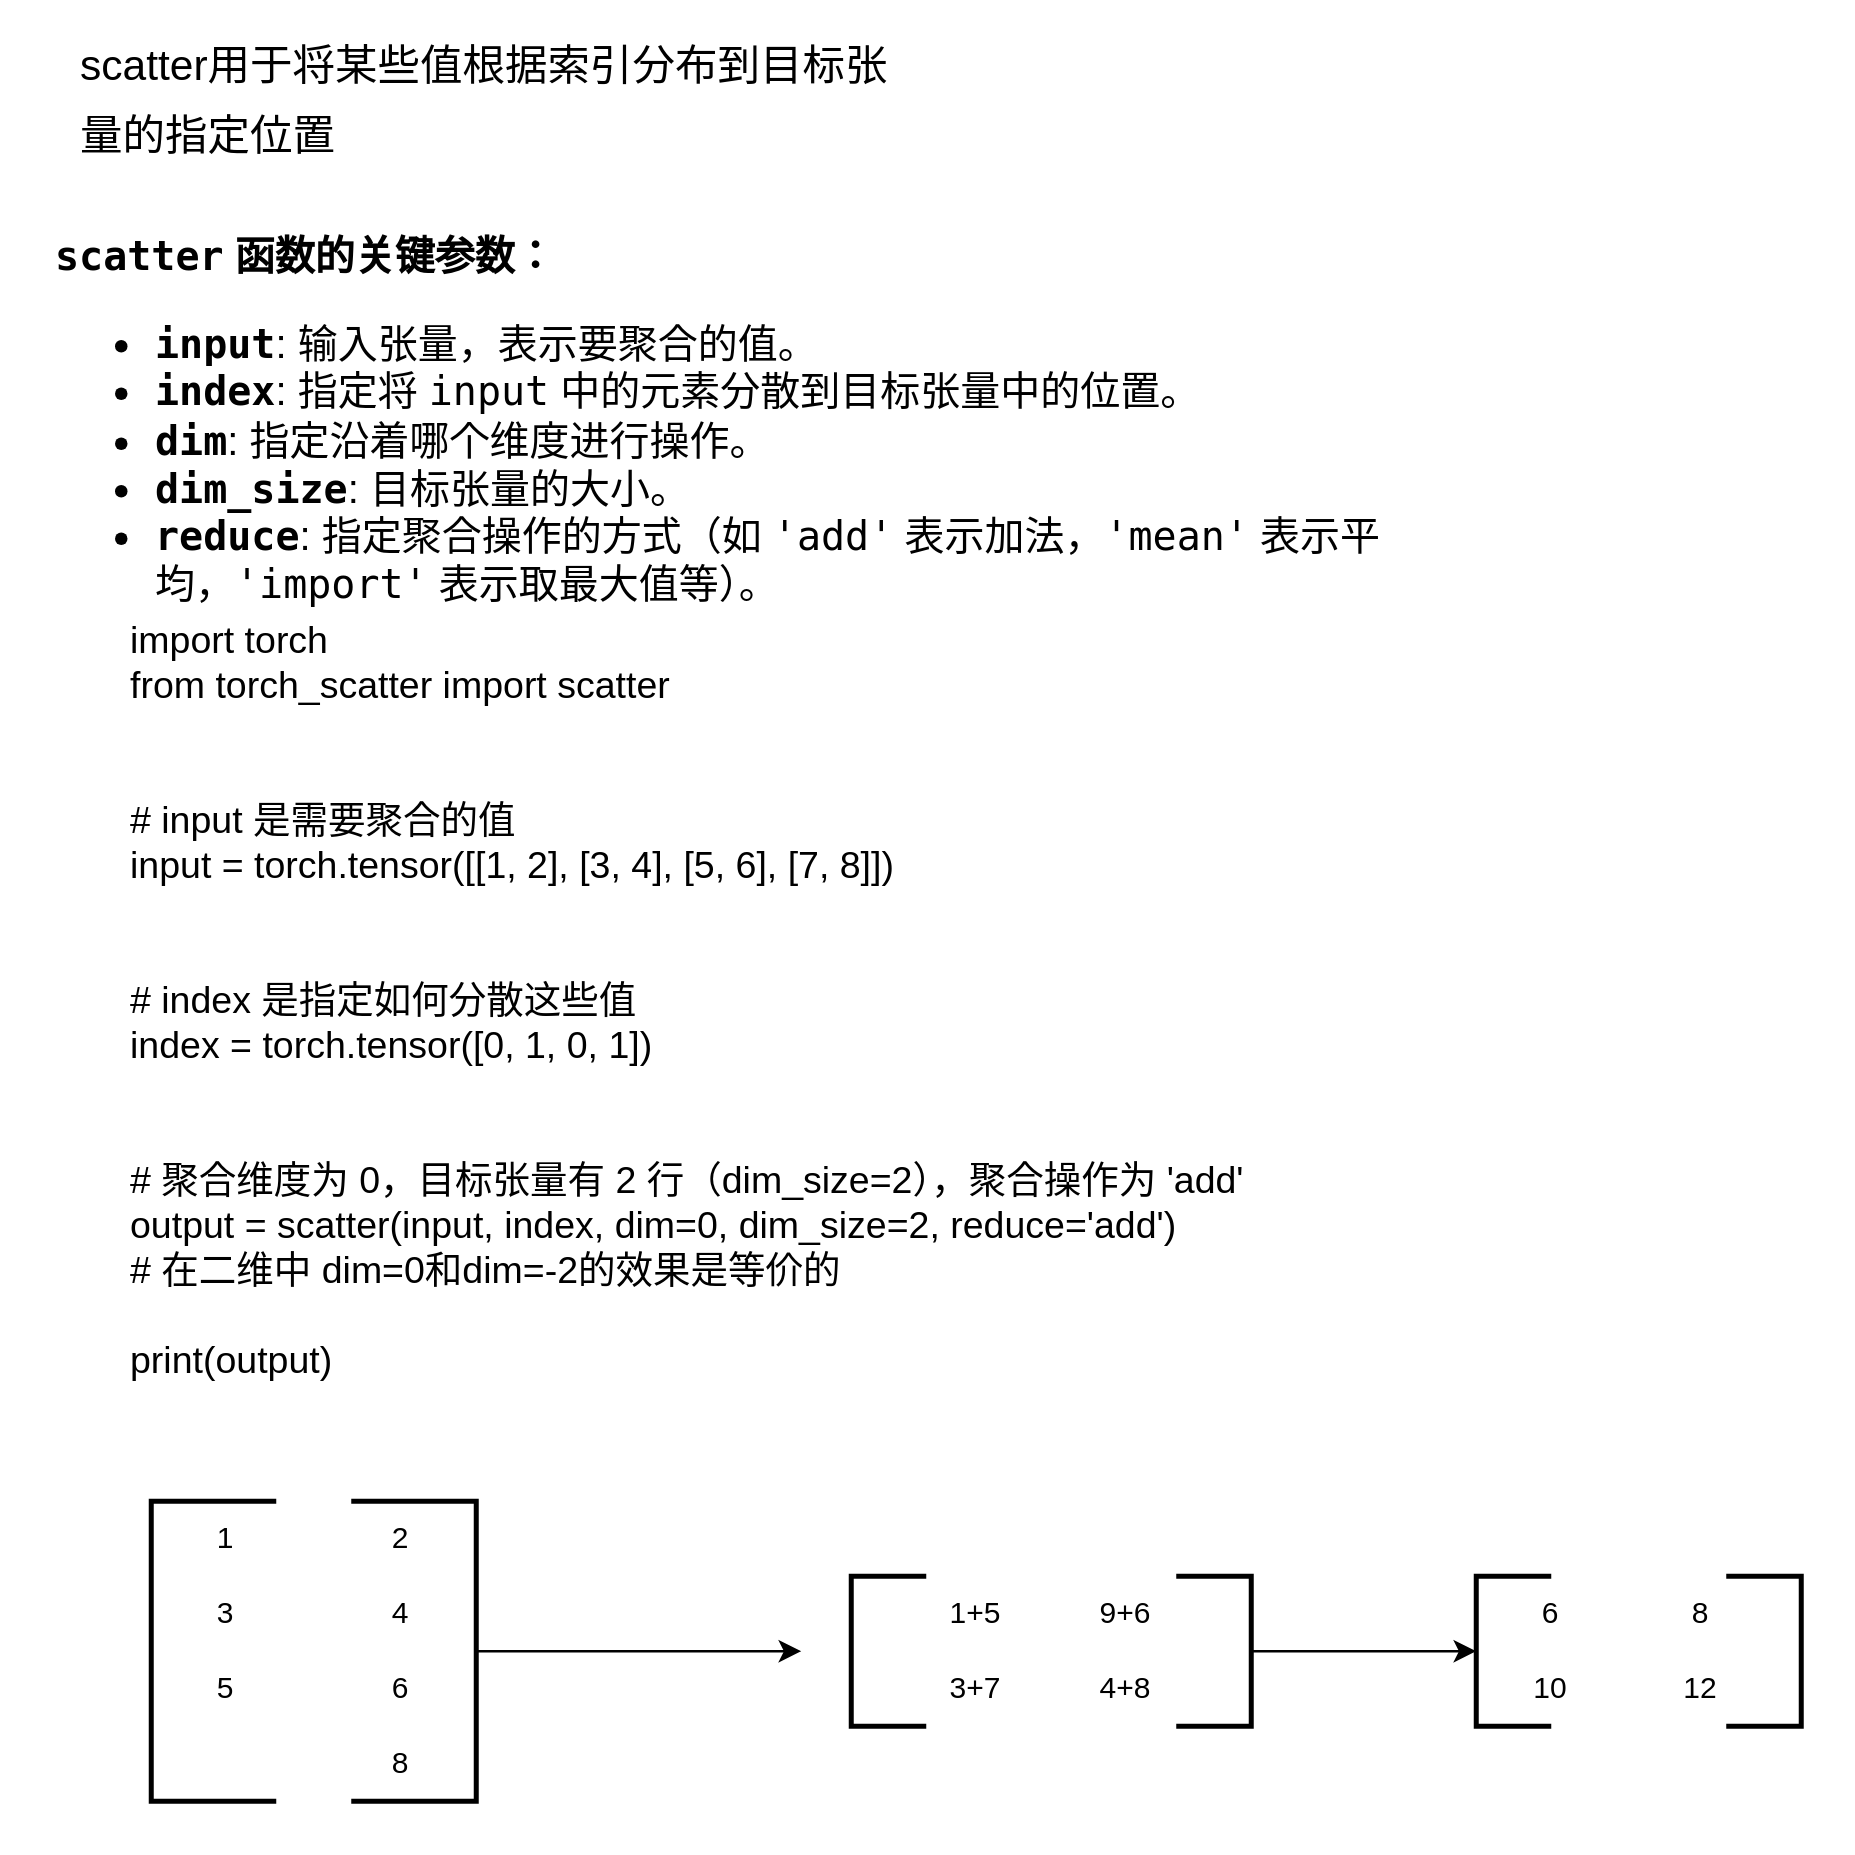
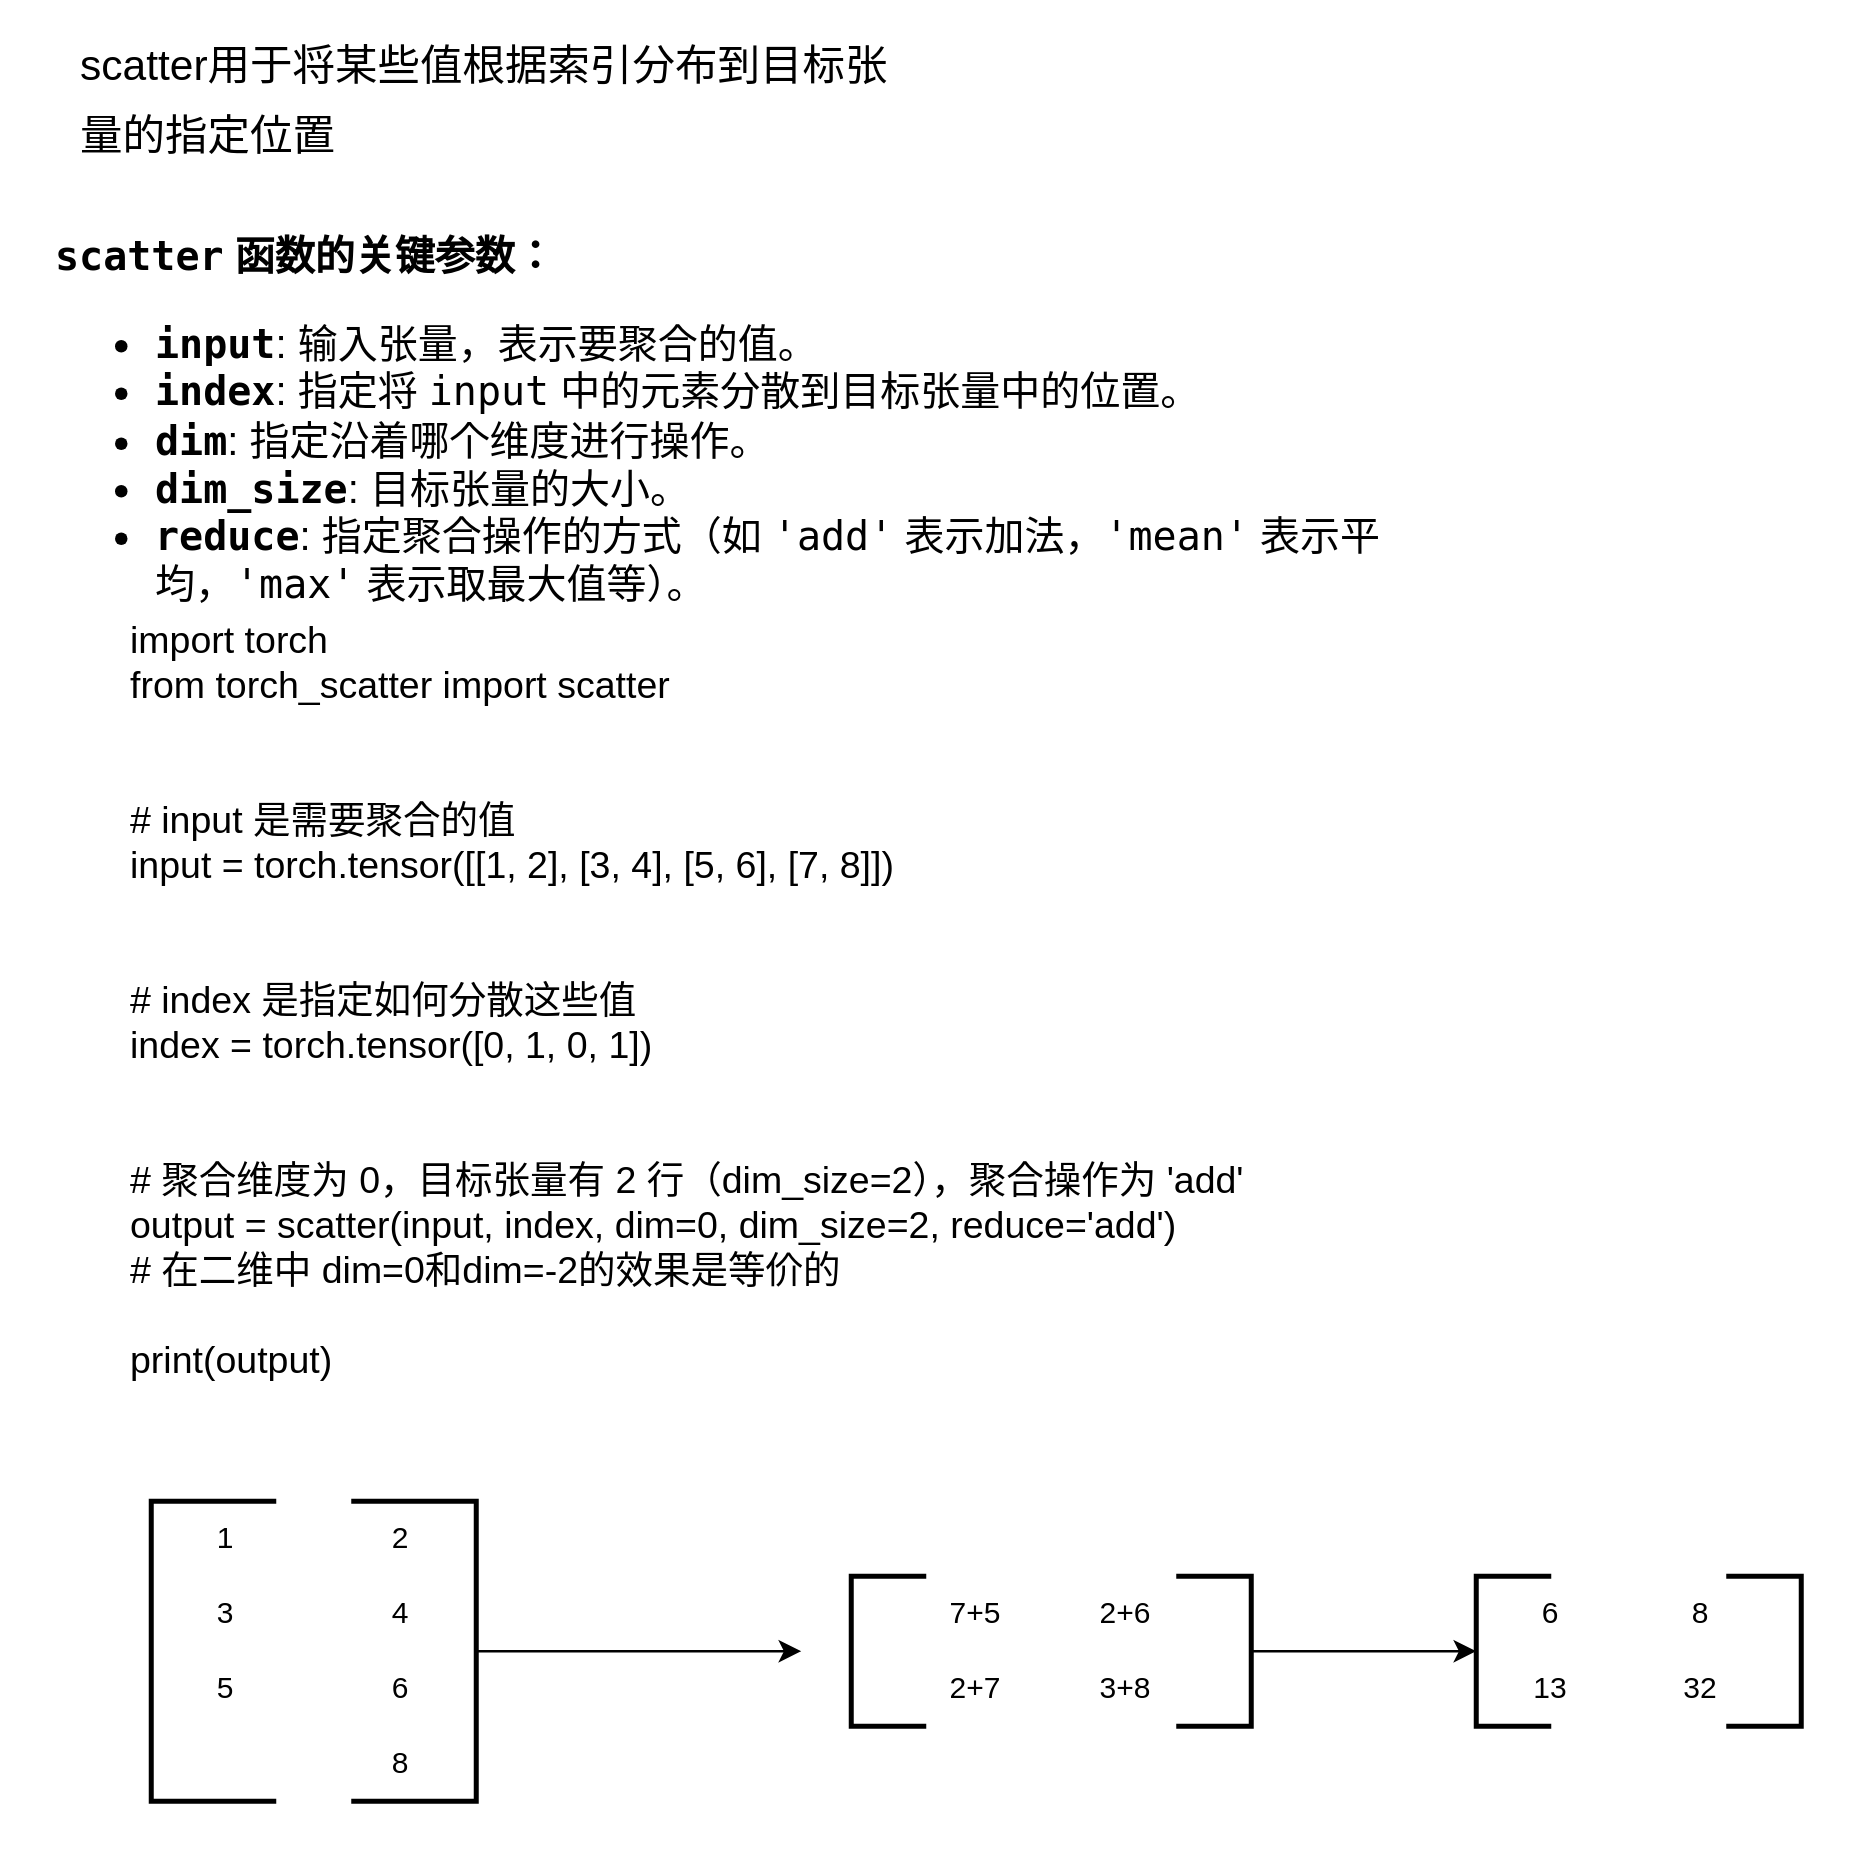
  <mxCell id="0" />
  <mxCell id="1" parent="0" />
  <mxCell id="2" value="&lt;p style=&quot;line-height: 215%;&quot;&gt;&lt;font style=&quot;font-size: 17px;&quot;&gt;scatter用于将某些值根据索引分布到目标张量的指定位置&lt;br&gt;&lt;br&gt;&lt;/font&gt;&lt;/p&gt;" style="text;strokeColor=none;align=left;fillColor=none;html=1;verticalAlign=middle;whiteSpace=wrap;rounded=0;" vertex="1" parent="1"><mxGeometry x="30" y="20" width="330" height="70" as="geometry" /></mxCell>
- <mxCell id="3" value="&lt;h3 style=&quot;font-size: 16px;&quot;&gt;&lt;font style=&quot;font-size: 16px;&quot;&gt;&lt;code style=&quot;&quot;&gt;scatter&lt;/code&gt; 函数的关键参数：&lt;/font&gt;&lt;/h3&gt;&lt;ul style=&quot;font-size: 16px;&quot;&gt;&lt;li style=&quot;&quot;&gt;&lt;font style=&quot;font-size: 16px;&quot;&gt;&lt;strong&gt;&lt;code&gt;input&lt;/code&gt;&lt;/strong&gt;: 输入张量，表示要聚合的值。&lt;/font&gt;&lt;/li&gt;&lt;li style=&quot;&quot;&gt;&lt;font style=&quot;font-size: 16px;&quot;&gt;&lt;strong&gt;&lt;code&gt;index&lt;/code&gt;&lt;/strong&gt;: 指定将 &lt;code&gt;input&lt;/code&gt; 中的元素分散到目标张量中的位置。&lt;/font&gt;&lt;/li&gt;&lt;li style=&quot;&quot;&gt;&lt;font style=&quot;font-size: 16px;&quot;&gt;&lt;strong&gt;&lt;code&gt;dim&lt;/code&gt;&lt;/strong&gt;: 指定沿着哪个维度进行操作。&lt;/font&gt;&lt;/li&gt;&lt;li style=&quot;&quot;&gt;&lt;font style=&quot;font-size: 16px;&quot;&gt;&lt;strong&gt;&lt;code&gt;dim_size&lt;/code&gt;&lt;/strong&gt;: 目标张量的大小。&lt;/font&gt;&lt;/li&gt;&lt;li style=&quot;&quot;&gt;&lt;font style=&quot;font-size: 16px;&quot;&gt;&lt;strong style=&quot;&quot;&gt;&lt;code&gt;reduce&lt;/code&gt;&lt;/strong&gt;: 指定聚合操作的方式（如 &lt;code style=&quot;&quot;&gt;'add'&lt;/code&gt; 表示加法，&lt;code style=&quot;&quot;&gt;'mean'&lt;/code&gt; 表示平均，&lt;code style=&quot;&quot;&gt;'import'&lt;/code&gt; 表示取最大值等）。&lt;/font&gt;&lt;/li&gt;&lt;/ul&gt;" style="text;whiteSpace=wrap;html=1;" vertex="1" parent="1"><mxGeometry x="20" y="70" width="560" height="190" as="geometry" /></mxCell>
+ <mxCell id="3" value="&lt;h3 style=&quot;font-size: 16px;&quot;&gt;&lt;font style=&quot;font-size: 16px;&quot;&gt;&lt;code style=&quot;&quot;&gt;scatter&lt;/code&gt; 函数的关键参数：&lt;/font&gt;&lt;/h3&gt;&lt;ul style=&quot;font-size: 16px;&quot;&gt;&lt;li style=&quot;&quot;&gt;&lt;font style=&quot;font-size: 16px;&quot;&gt;&lt;strong&gt;&lt;code&gt;input&lt;/code&gt;&lt;/strong&gt;: 输入张量，表示要聚合的值。&lt;/font&gt;&lt;/li&gt;&lt;li style=&quot;&quot;&gt;&lt;font style=&quot;font-size: 16px;&quot;&gt;&lt;strong&gt;&lt;code&gt;index&lt;/code&gt;&lt;/strong&gt;: 指定将 &lt;code&gt;input&lt;/code&gt; 中的元素分散到目标张量中的位置。&lt;/font&gt;&lt;/li&gt;&lt;li style=&quot;&quot;&gt;&lt;font style=&quot;font-size: 16px;&quot;&gt;&lt;strong&gt;&lt;code&gt;dim&lt;/code&gt;&lt;/strong&gt;: 指定沿着哪个维度进行操作。&lt;/font&gt;&lt;/li&gt;&lt;li style=&quot;&quot;&gt;&lt;font style=&quot;font-size: 16px;&quot;&gt;&lt;strong&gt;&lt;code&gt;dim_size&lt;/code&gt;&lt;/strong&gt;: 目标张量的大小。&lt;/font&gt;&lt;/li&gt;&lt;li style=&quot;&quot;&gt;&lt;font style=&quot;font-size: 16px;&quot;&gt;&lt;strong style=&quot;&quot;&gt;&lt;code&gt;reduce&lt;/code&gt;&lt;/strong&gt;: 指定聚合操作的方式（如 &lt;code style=&quot;&quot;&gt;'add'&lt;/code&gt; 表示加法，&lt;code style=&quot;&quot;&gt;'mean'&lt;/code&gt; 表示平均，&lt;code style=&quot;&quot;&gt;'max'&lt;/code&gt; 表示取最大值等）。&lt;/font&gt;&lt;/li&gt;&lt;/ul&gt;" style="text;whiteSpace=wrap;html=1;" vertex="1" parent="1"><mxGeometry x="20" y="70" width="560" height="190" as="geometry" /></mxCell>
  <mxCell id="4" value="import torch&#10;from torch_scatter import scatter&#10;&#10;&#10;# input 是需要聚合的值&#10;input = torch.tensor([[1, 2], [3, 4], [5, 6], [7, 8]])&#10;&#10;&#10;# index 是指定如何分散这些值&#10;index = torch.tensor([0, 1, 0, 1])&#10;&#10;&#10;# 聚合维度为 0，目标张量有 2 行（dim_size=2），聚合操作为 'add'&#10;output = scatter(input, index, dim=0, dim_size=2, reduce='add')&#10;# 在二维中 dim=0和dim=-2的效果是等价的&#10;&#10;print(output)" style="text;whiteSpace=wrap;fontSize=15;" vertex="1" parent="1"><mxGeometry x="50" y="240" width="500" height="340" as="geometry" /></mxCell>
  <mxCell id="5" value="" style="strokeWidth=2;html=1;shape=mxgraph.flowchart.annotation_1;align=left;pointerEvents=1;" vertex="1" parent="1"><mxGeometry x="60" y="600" width="50" height="120" as="geometry" /></mxCell>
  <mxCell id="6" value="1" style="text;strokeColor=none;align=center;fillColor=none;html=1;verticalAlign=middle;whiteSpace=wrap;rounded=0;" vertex="1" parent="1"><mxGeometry x="60" y="600" width="60" height="30" as="geometry" /></mxCell>
  <mxCell id="7" value="2" style="text;strokeColor=none;align=center;fillColor=none;html=1;verticalAlign=middle;whiteSpace=wrap;rounded=0;" vertex="1" parent="1"><mxGeometry x="130" y="600" width="60" height="30" as="geometry" /></mxCell>
  <mxCell id="8" value="3" style="text;strokeColor=none;align=center;fillColor=none;html=1;verticalAlign=middle;whiteSpace=wrap;rounded=0;" vertex="1" parent="1"><mxGeometry x="60" y="630" width="60" height="30" as="geometry" /></mxCell>
  <mxCell id="9" value="4" style="text;strokeColor=none;align=center;fillColor=none;html=1;verticalAlign=middle;whiteSpace=wrap;rounded=0;" vertex="1" parent="1"><mxGeometry x="130" y="630" width="60" height="30" as="geometry" /></mxCell>
  <mxCell id="10" value="5" style="text;strokeColor=none;align=center;fillColor=none;html=1;verticalAlign=middle;whiteSpace=wrap;rounded=0;" vertex="1" parent="1"><mxGeometry x="60" y="660" width="60" height="30" as="geometry" /></mxCell>
  <mxCell id="11" value="6" style="text;strokeColor=none;align=center;fillColor=none;html=1;verticalAlign=middle;whiteSpace=wrap;rounded=0;" vertex="1" parent="1"><mxGeometry x="130" y="660" width="60" height="30" as="geometry" /></mxCell>
  <mxCell id="12" value="8" style="text;strokeColor=none;align=center;fillColor=none;html=1;verticalAlign=middle;whiteSpace=wrap;rounded=0;" vertex="1" parent="1"><mxGeometry x="130" y="690" width="60" height="30" as="geometry" /></mxCell>
  <mxCell id="13" style="edgeStyle=orthogonalEdgeStyle;rounded=0;orthogonalLoop=1;jettySize=auto;html=1;exitX=0;exitY=0.5;exitDx=0;exitDy=0;exitPerimeter=0;" edge="1" parent="1" source="14"><mxGeometry relative="1" as="geometry"><mxPoint x="320" y="660" as="targetPoint" /></mxGeometry></mxCell>
  <mxCell id="14" value="" style="strokeWidth=2;html=1;shape=mxgraph.flowchart.annotation_1;align=left;pointerEvents=1;rotation=-180;" vertex="1" parent="1"><mxGeometry x="140" y="600" width="50" height="120" as="geometry" /></mxCell>
  <mxCell id="15" value="" style="strokeWidth=2;html=1;shape=mxgraph.flowchart.annotation_1;align=left;pointerEvents=1;" vertex="1" parent="1"><mxGeometry x="340" y="630" width="30" height="60" as="geometry" /></mxCell>
- <mxCell id="16" value="1+5" style="text;strokeColor=none;align=center;fillColor=none;html=1;verticalAlign=middle;whiteSpace=wrap;rounded=0;" vertex="1" parent="1"><mxGeometry x="360" y="630" width="60" height="30" as="geometry" /></mxCell>
- <mxCell id="17" value="9+6" style="text;strokeColor=none;align=center;fillColor=none;html=1;verticalAlign=middle;whiteSpace=wrap;rounded=0;" vertex="1" parent="1"><mxGeometry x="420" y="630" width="60" height="30" as="geometry" /></mxCell>
- <mxCell id="18" value="3+7" style="text;strokeColor=none;align=center;fillColor=none;html=1;verticalAlign=middle;whiteSpace=wrap;rounded=0;" vertex="1" parent="1"><mxGeometry x="360" y="660" width="60" height="30" as="geometry" /></mxCell>
- <mxCell id="19" value="4+8" style="text;strokeColor=none;align=center;fillColor=none;html=1;verticalAlign=middle;whiteSpace=wrap;rounded=0;" vertex="1" parent="1"><mxGeometry x="420" y="650" width="60" height="50" as="geometry" /></mxCell>
+ <mxCell id="16" value="7+5" style="text;strokeColor=none;align=center;fillColor=none;html=1;verticalAlign=middle;whiteSpace=wrap;rounded=0;" vertex="1" parent="1"><mxGeometry x="360" y="630" width="60" height="30" as="geometry" /></mxCell>
+ <mxCell id="17" value="2+6" style="text;strokeColor=none;align=center;fillColor=none;html=1;verticalAlign=middle;whiteSpace=wrap;rounded=0;" vertex="1" parent="1"><mxGeometry x="420" y="630" width="60" height="30" as="geometry" /></mxCell>
+ <mxCell id="18" value="2+7" style="text;strokeColor=none;align=center;fillColor=none;html=1;verticalAlign=middle;whiteSpace=wrap;rounded=0;" vertex="1" parent="1"><mxGeometry x="360" y="660" width="60" height="30" as="geometry" /></mxCell>
+ <mxCell id="19" value="3+8" style="text;strokeColor=none;align=center;fillColor=none;html=1;verticalAlign=middle;whiteSpace=wrap;rounded=0;" vertex="1" parent="1"><mxGeometry x="420" y="650" width="60" height="50" as="geometry" /></mxCell>
  <mxCell id="20" style="edgeStyle=orthogonalEdgeStyle;rounded=0;orthogonalLoop=1;jettySize=auto;html=1;exitX=0;exitY=0.5;exitDx=0;exitDy=0;exitPerimeter=0;" edge="1" parent="1" source="21"><mxGeometry relative="1" as="geometry"><mxPoint x="590" y="660" as="targetPoint" /></mxGeometry></mxCell>
  <mxCell id="21" value="" style="strokeWidth=2;html=1;shape=mxgraph.flowchart.annotation_1;align=left;pointerEvents=1;rotation=-180;" vertex="1" parent="1"><mxGeometry x="470" y="630" width="30" height="60" as="geometry" /></mxCell>
  <mxCell id="22" value="" style="strokeWidth=2;html=1;shape=mxgraph.flowchart.annotation_1;align=left;pointerEvents=1;" vertex="1" parent="1"><mxGeometry x="590" y="630" width="30" height="60" as="geometry" /></mxCell>
  <mxCell id="23" value="6" style="text;strokeColor=none;align=center;fillColor=none;html=1;verticalAlign=middle;whiteSpace=wrap;rounded=0;" vertex="1" parent="1"><mxGeometry x="590" y="630" width="60" height="30" as="geometry" /></mxCell>
  <mxCell id="24" value="8" style="text;strokeColor=none;align=center;fillColor=none;html=1;verticalAlign=middle;whiteSpace=wrap;rounded=0;" vertex="1" parent="1"><mxGeometry x="650" y="630" width="60" height="30" as="geometry" /></mxCell>
- <mxCell id="25" value="10" style="text;strokeColor=none;align=center;fillColor=none;html=1;verticalAlign=middle;whiteSpace=wrap;rounded=0;" vertex="1" parent="1"><mxGeometry x="590" y="660" width="60" height="30" as="geometry" /></mxCell>
- <mxCell id="26" value="12" style="text;strokeColor=none;align=center;fillColor=none;html=1;verticalAlign=middle;whiteSpace=wrap;rounded=0;" vertex="1" parent="1"><mxGeometry x="650" y="650" width="60" height="50" as="geometry" /></mxCell>
+ <mxCell id="25" value="13" style="text;strokeColor=none;align=center;fillColor=none;html=1;verticalAlign=middle;whiteSpace=wrap;rounded=0;" vertex="1" parent="1"><mxGeometry x="590" y="660" width="60" height="30" as="geometry" /></mxCell>
+ <mxCell id="26" value="32" style="text;strokeColor=none;align=center;fillColor=none;html=1;verticalAlign=middle;whiteSpace=wrap;rounded=0;" vertex="1" parent="1"><mxGeometry x="650" y="650" width="60" height="50" as="geometry" /></mxCell>
  <mxCell id="27" value="" style="strokeWidth=2;html=1;shape=mxgraph.flowchart.annotation_1;align=left;pointerEvents=1;rotation=-180;" vertex="1" parent="1"><mxGeometry x="690" y="630" width="30" height="60" as="geometry" /></mxCell>
